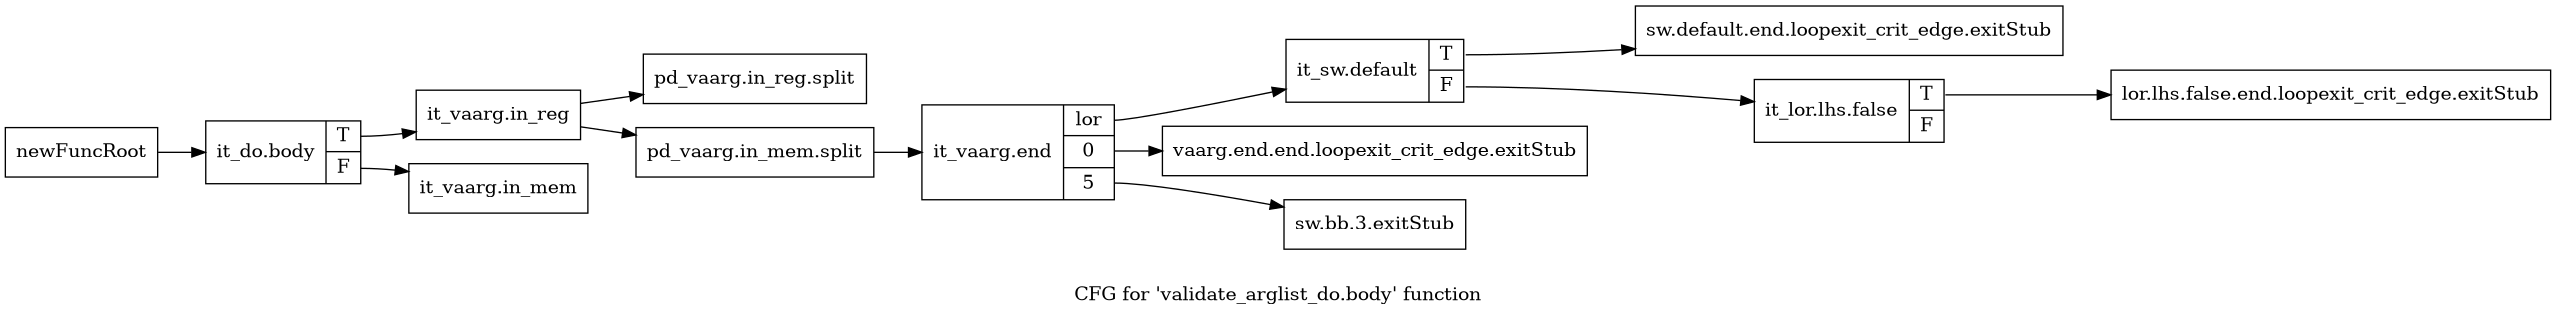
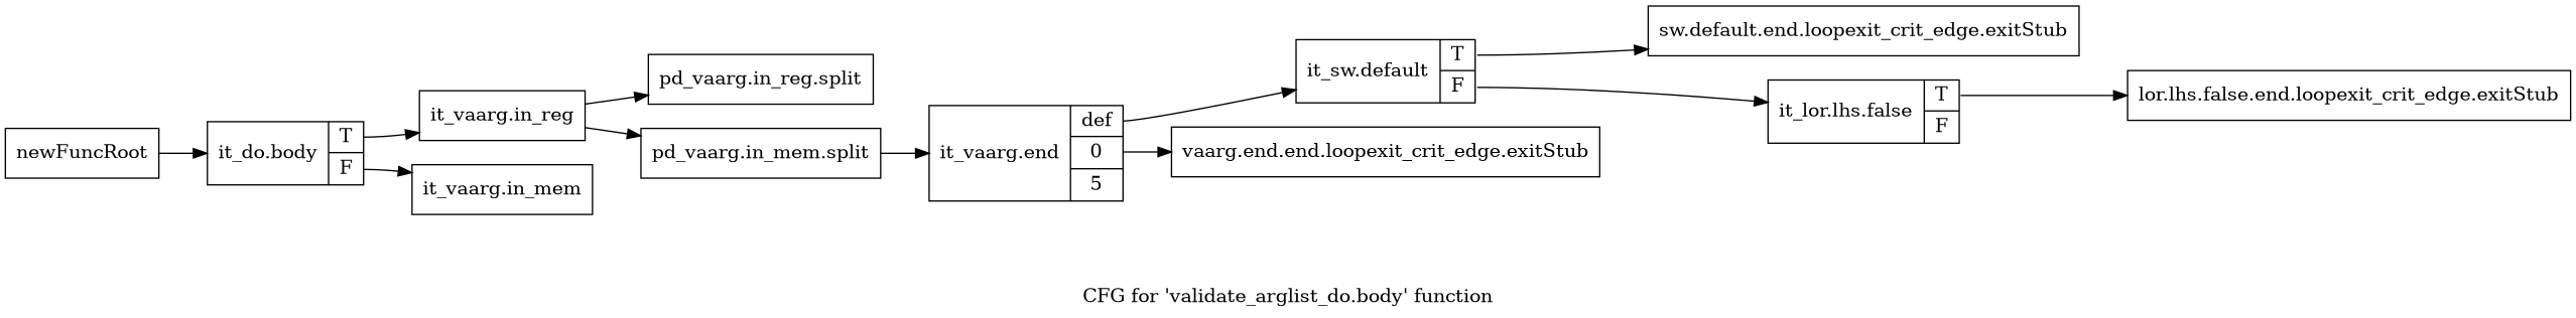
  digraph {
    label="CFG for 'validate_arglist_do.body' function"
    rankdir=LR
    node [shape=record]
    n1 [label="{newFuncRoot}"]
    n2 [label="{it_do.body|{<s0>T|<s1>F}}"]
    n3 [label="{it_vaarg.in_reg}"]
    n4 [label="{it_vaarg.in_mem}"]
    n5 [label="{pd_vaarg.in_reg.split}"]
    n6 [label="{pd_vaarg.in_mem.split}"]
    n7 [label="{vaarg.end.end.loopexit_crit_edge.exitStub}"]
-   n8 [label="{sw.bb.3.exitStub}"]
    n9 [label="{sw.default.end.loopexit_crit_edge.exitStub}"]
    n10 [label="{lor.lhs.false.end.loopexit_crit_edge.exitStub}"]
-   n11 [label="{it_vaarg.end|{<s0>lor|<s1>0|<s2>5}}"]
+   n11 [label="{it_vaarg.end|{<s0>def|<s1>0|<s2>5}}"]
    n12 [label="{it_sw.default|{<s0>T|<s1>F}}"]
    n13 [label="{it_lor.lhs.false|{<s0>T|<s1>F}}"]
    n1 -> n2
    n2 -> n3 [tailport=s0]
    n2 -> n4 [tailport=s1]
    n3 -> n5
    n3 -> n6
    n6 -> n11
    n11 -> n7 [tailport=s1]
-   n11 -> n8 [tailport=s2]
    n11 -> n12 [tailport=s0]
    n12 -> n9 [tailport=s0]
    n12 -> n13 [tailport=s1]
    n13 -> n10 [tailport=s0]
  }
